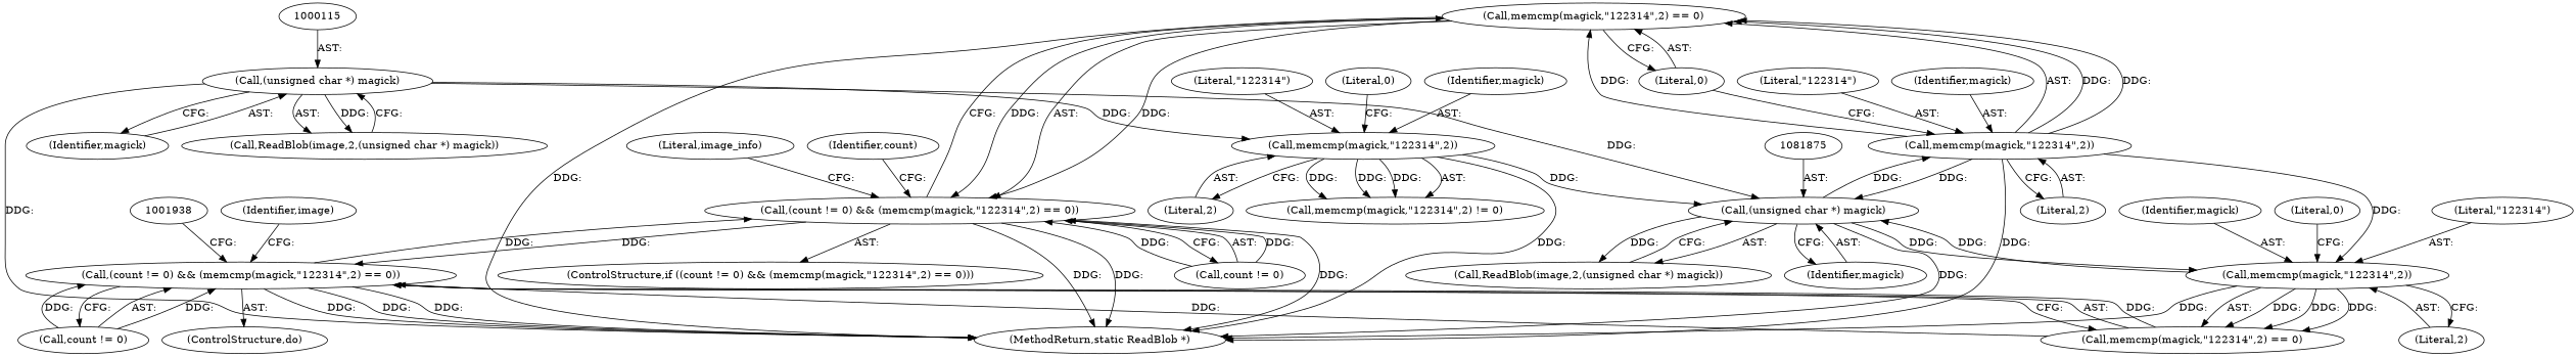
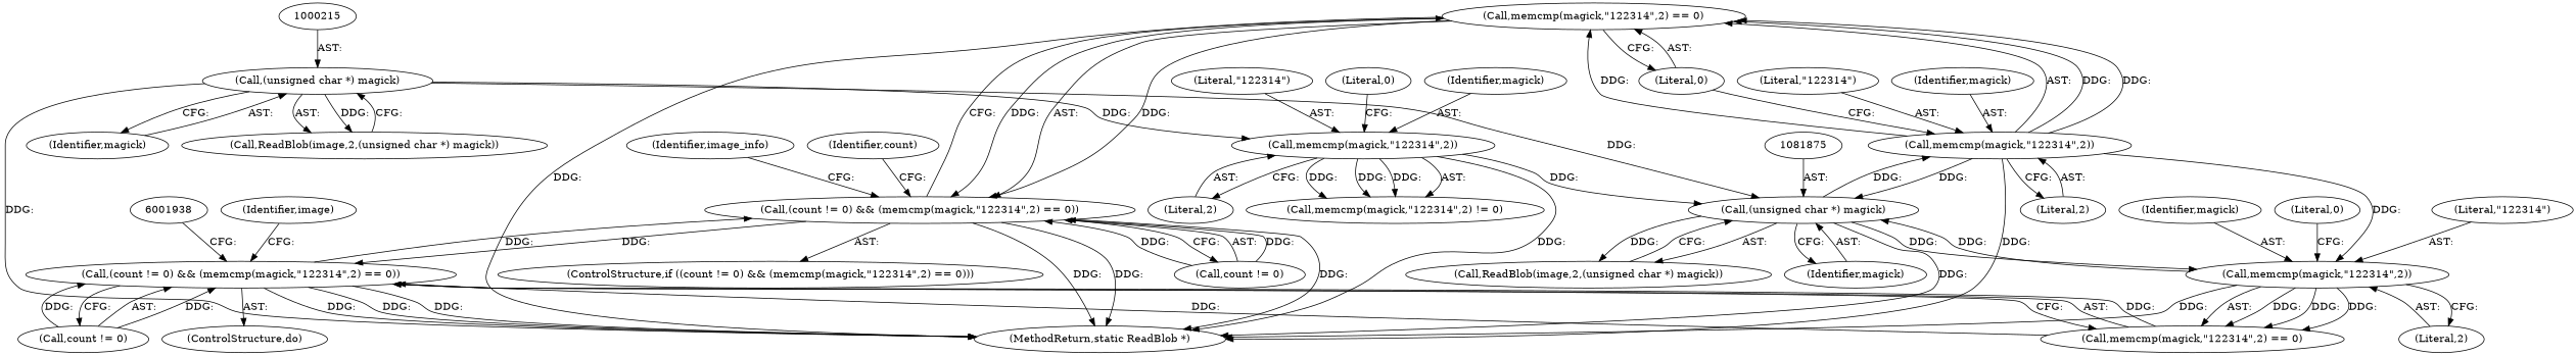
  digraph {
    n1 [label="(Call,memcmp(magick,\"\122\314\",2) == 0)"]
    n2 [label="(Call,(count != 0) && (memcmp(magick,\"\122\314\",2) == 0))"]
    n3 [label="(MethodReturn,static ReadBlob *)"]
    n4 [label="(Literal,0)"]
    n5 [label="(Call,(count != 0) && (memcmp(magick,\"\122\314\",2) == 0))"]
    n6 [label="(ControlStructure,if ((count != 0) && (memcmp(magick,\"\122\314\",2) == 0)))"]
    n7 [label="(Call,count != 0)"]
    n8 [label="(Call,memcmp(magick,\"\122\314\",2))"]
    n9 [label="(Call,(unsigned char *) magick)"]
    n10 [label="(Call,memcmp(magick,\"\122\314\",2))"]
    n11 [label="(Literal,2)"]
    n12 [label="(Call,ReadBlob(image,2,(unsigned char *) magick))"]
    n13 [label="(Identifier,magick)"]
    n14 [label="(Literal,2)"]
    n15 [label="(Call,memcmp(magick,\"\122\314\",2) == 0)"]
    n16 [label="(Call,(unsigned char *) magick)"]
    n17 [label="(Call,memcmp(magick,\"\122\314\",2))"]
    n18 [label="(Identifier,magick)"]
    n19 [label="(Call,ReadBlob(image,2,(unsigned char *) magick))"]
    n20 [label="(Literal,2)"]
    n21 [label="(Call,memcmp(magick,\"\122\314\",2) != 0)"]
    n22 [label="(Call,count != 0)"]
    n23 [label="(ControlStructure,do)"]
-   n24 [label="(Literal,image_info)"]
+   n24 [label="(Identifier,image_info)"]
    n25 [label="(Literal,0)"]
    n26 [label="(Identifier,image)"]
    n27 [label="(Literal,\"\122\314\")"]
    n28 [label="(Identifier,magick)"]
    n29 [label="(Literal,0)"]
    n30 [label="(Literal,\"\122\314\")"]
    n31 [label="(Identifier,count)"]
    n32 [label="(Literal,\"\122\314\")"]
    n33 [label="(Identifier,magick)"]
    n34 [label="(Identifier,magick)"]
    n35 [label=1081875]
-   1000215 [label=1000115]
-   1001938
+   1000215
+   1001938 [label=6001938]
    n1 -> n2 [label="AST: "]
    n1 -> n2 [label="DDG: "]
    n1 -> n2 [label="DDG: "]
    n1 -> n3 [label="DDG: "]
    n1 -> n4 [label="CFG: "]
    n2 -> n1 [label="CFG: "]
    n2 -> n3 [label="DDG: "]
    n2 -> n3 [label="DDG: "]
    n2 -> n3 [label="DDG: "]
    n2 -> n5 [label="DDG: "]
    n2 -> n6 [label="AST: "]
    n2 -> n7 [label="CFG: "]
    n4 -> n1 [label="AST: "]
    n4 -> n8 [label="CFG: "]
    n5 -> n2 [label="DDG: "]
    n5 -> n3 [label="DDG: "]
    n5 -> n3 [label="DDG: "]
    n5 -> n3 [label="DDG: "]
    n5 -> n15 [label="CFG: "]
    n5 -> n22 [label="CFG: "]
    n5 -> n23 [label="AST: "]
    n7 -> n2 [label="AST: "]
    n7 -> n2 [label="DDG: "]
    n7 -> n2 [label="DDG: "]
    n8 -> n1 [label="AST: "]
    n8 -> n1 [label="DDG: "]
    n8 -> n1 [label="DDG: "]
    n8 -> n1 [label="DDG: "]
    n8 -> n3 [label="DDG: "]
    n8 -> n9 [label="DDG: "]
    n8 -> n10 [label="DDG: "]
    n8 -> n11 [label="CFG: "]
    n9 -> n3 [label="DDG: "]
    n9 -> n8 [label="DDG: "]
    n9 -> n10 [label="DDG: "]
    n9 -> n12 [label="AST: "]
    n9 -> n12 [label="DDG: "]
    n9 -> n13 [label="CFG: "]
    n10 -> n3 [label="DDG: "]
    n10 -> n9 [label="DDG: "]
    n10 -> n14 [label="CFG: "]
    n10 -> n15 [label="AST: "]
    n10 -> n15 [label="DDG: "]
    n10 -> n15 [label="DDG: "]
    n10 -> n15 [label="DDG: "]
    n11 -> n8 [label="AST: "]
    n12 -> n9 [label="CFG: "]
    n13 -> n9 [label="AST: "]
    n14 -> n10 [label="AST: "]
    n15 -> n5 [label="AST: "]
    n15 -> n5 [label="DDG: "]
    n15 -> n5 [label="DDG: "]
    n16 -> n3 [label="DDG: "]
    n16 -> n9 [label="DDG: "]
    n16 -> n17 [label="DDG: "]
    n16 -> n18 [label="CFG: "]
    n16 -> n19 [label="AST: "]
    n16 -> n19 [label="DDG: "]
    n17 -> n3 [label="DDG: "]
    n17 -> n9 [label="DDG: "]
    n17 -> n20 [label="CFG: "]
    n17 -> n21 [label="AST: "]
    n17 -> n21 [label="DDG: "]
    n17 -> n21 [label="DDG: "]
    n17 -> n21 [label="DDG: "]
    n18 -> n16 [label="AST: "]
    n19 -> n16 [label="CFG: "]
    n20 -> n17 [label="AST: "]
    n22 -> n5 [label="AST: "]
    n22 -> n5 [label="DDG: "]
    n22 -> n5 [label="DDG: "]
    n24 -> n2 [label="CFG: "]
    n25 -> n17 [label="CFG: "]
    n26 -> n5 [label="CFG: "]
    n27 -> n8 [label="AST: "]
    n28 -> n17 [label="AST: "]
    n29 -> n10 [label="CFG: "]
    n30 -> n17 [label="AST: "]
    n31 -> n2 [label="CFG: "]
    n32 -> n10 [label="AST: "]
    n33 -> n8 [label="AST: "]
    n34 -> n10 [label="AST: "]
    n35 -> n9 [label="AST: "]
    1000215 -> n16 [label="AST: "]
    1001938 -> n5 [label="CFG: "]
  }
